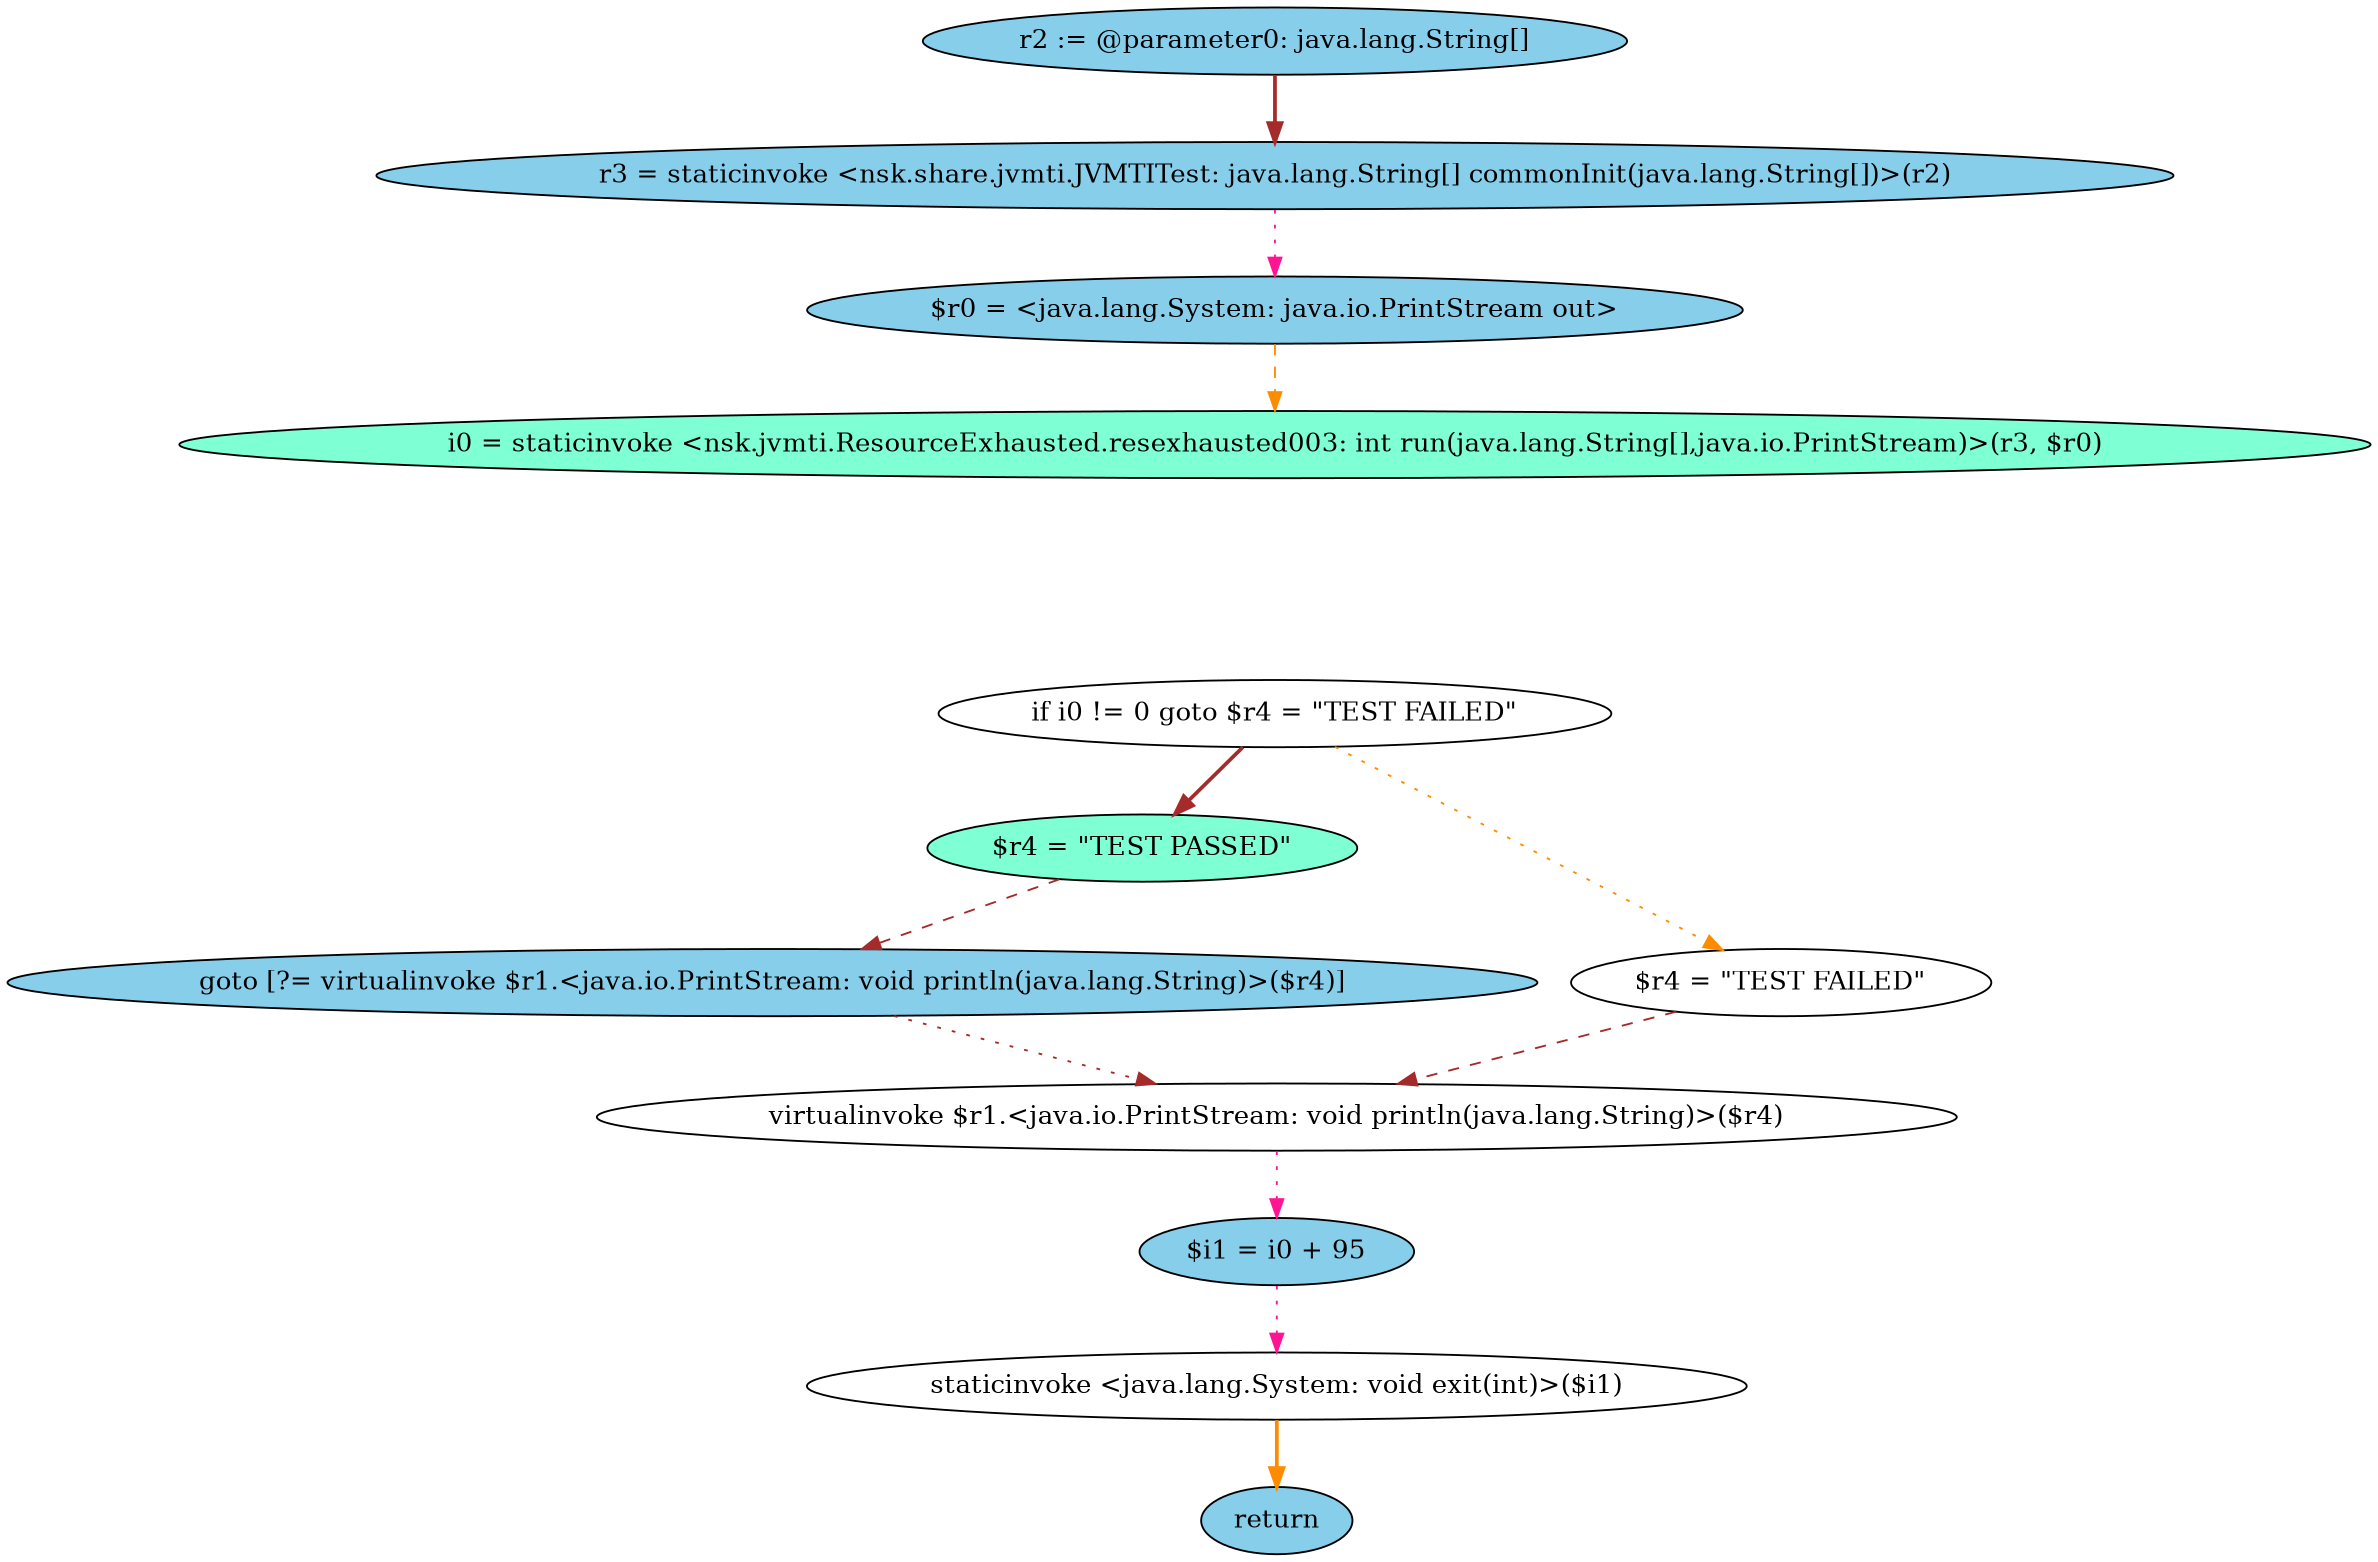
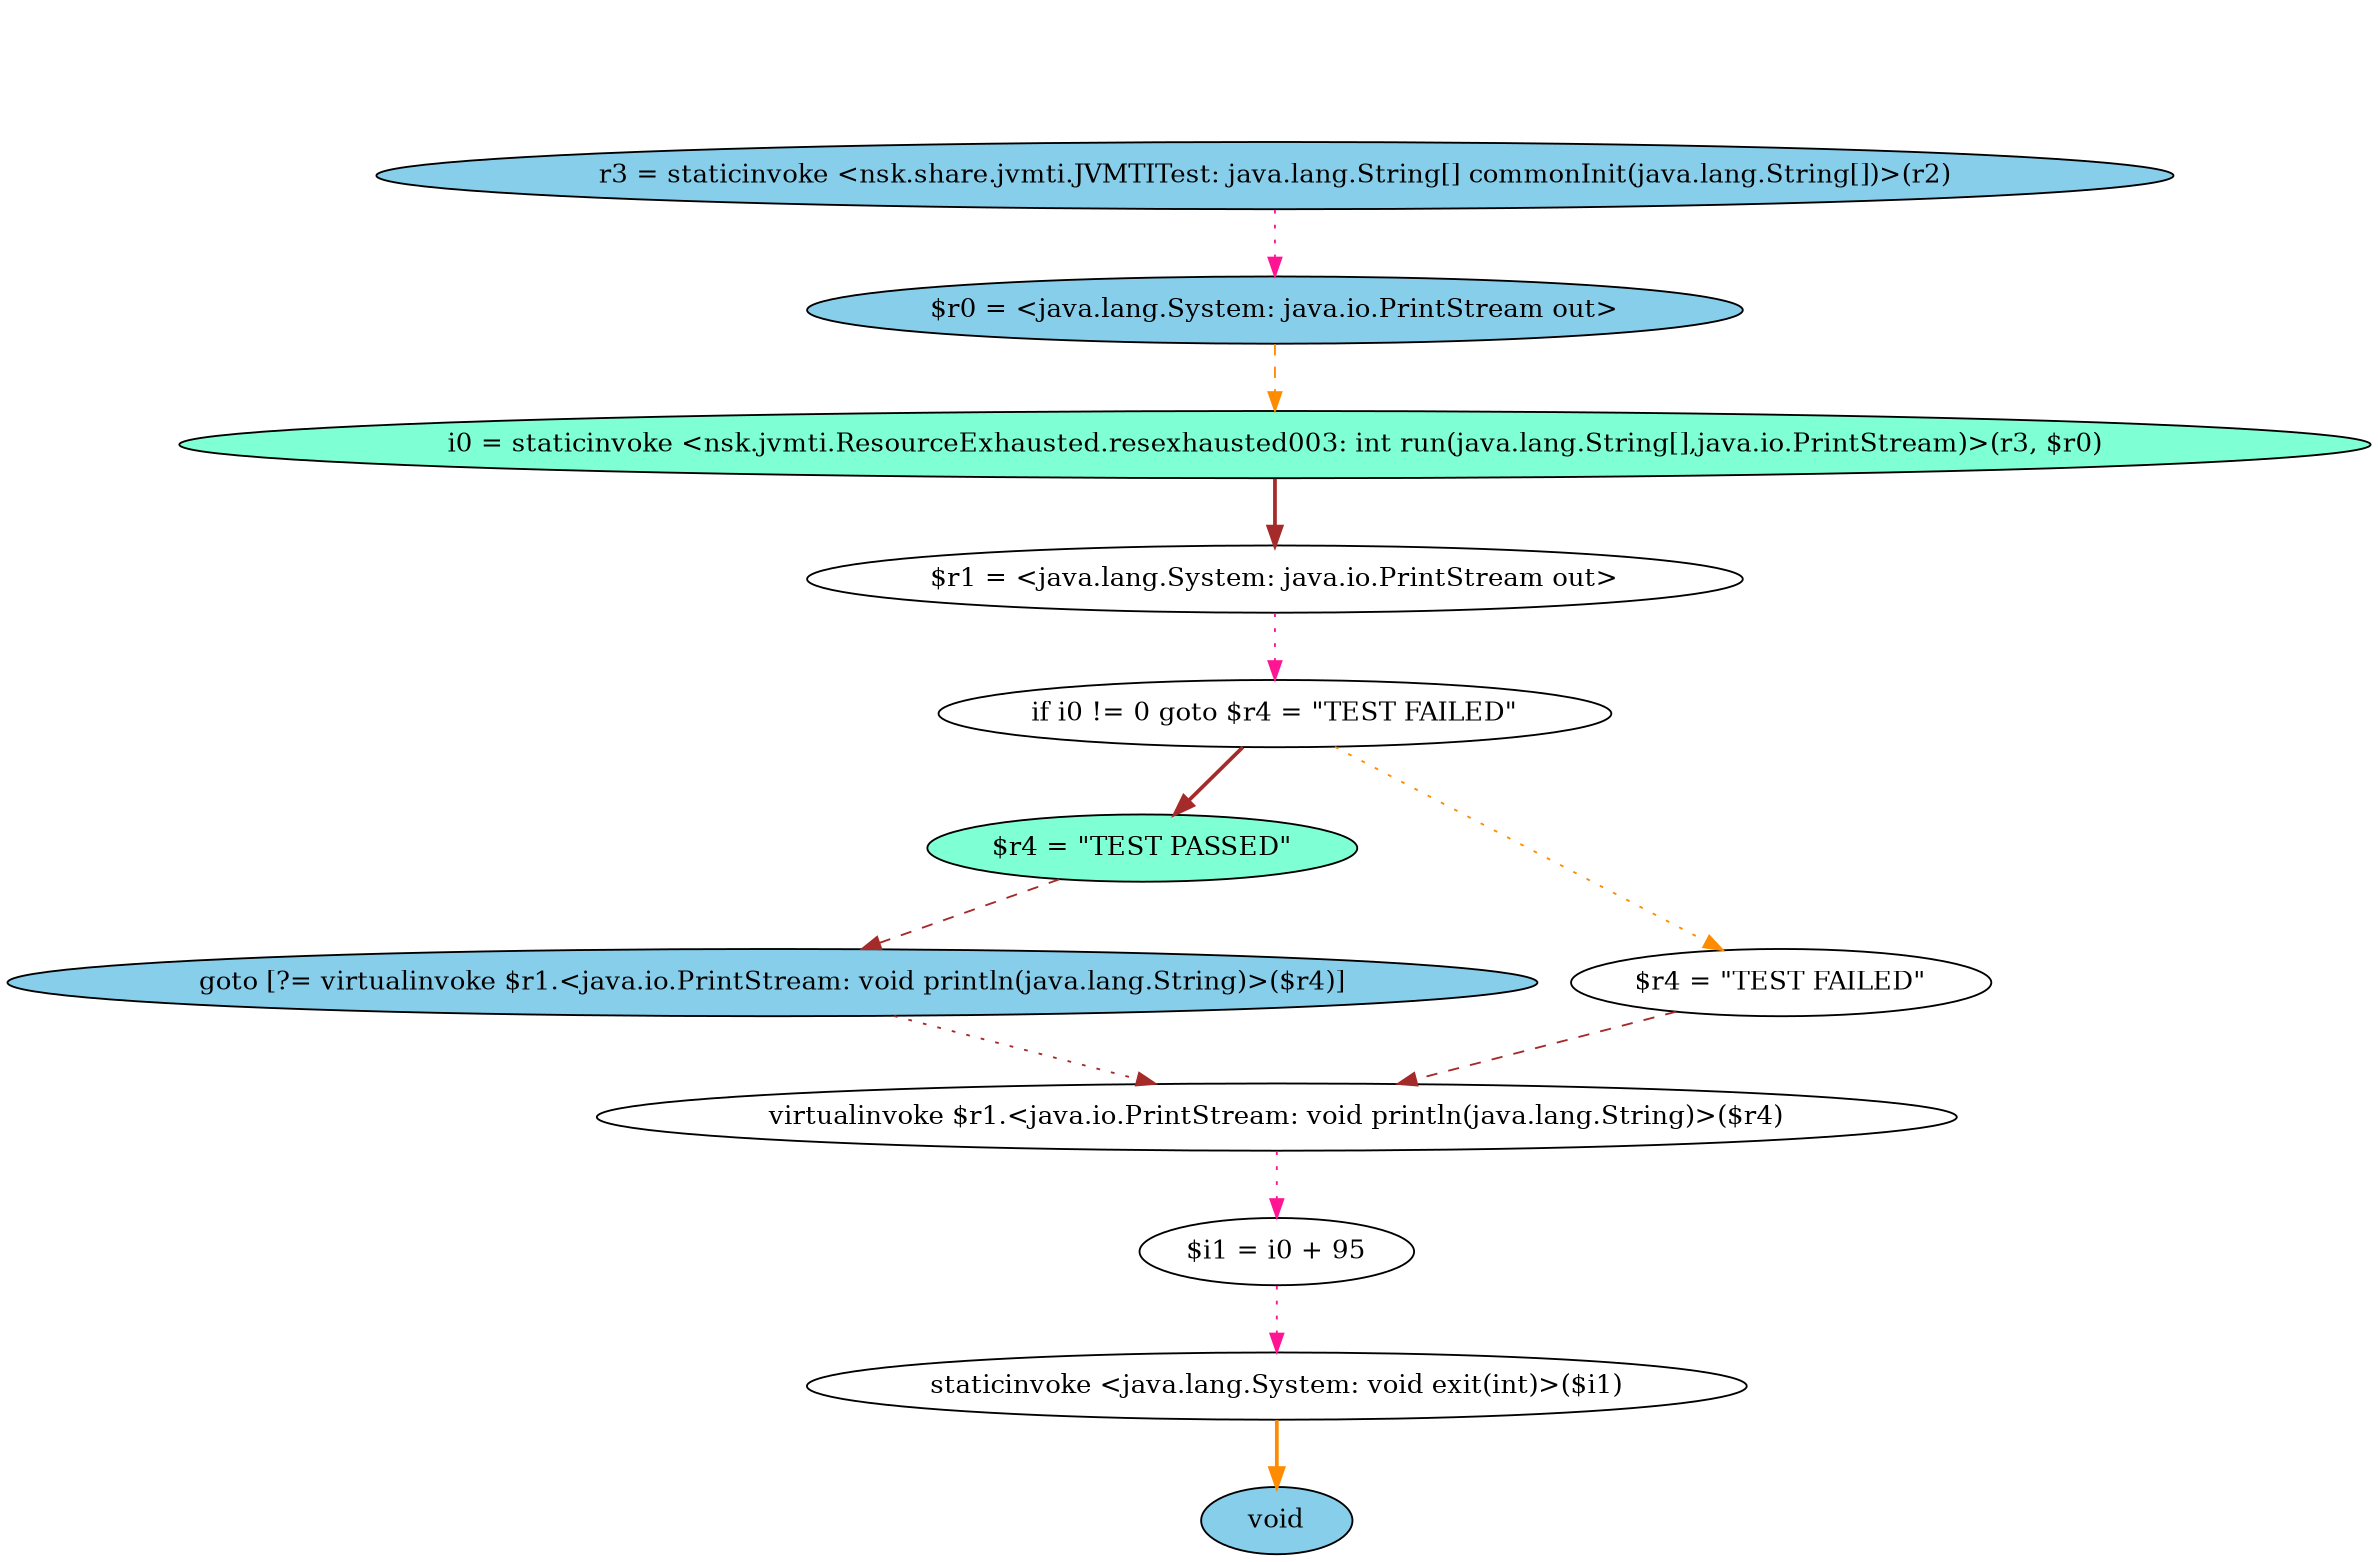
  digraph {
    node [fillcolor=skyblue style=filled]
    edge [color=brown style=dotted]
-   "r2 := @parameter0: java.lang.String[]"
    "r3 = staticinvoke <nsk.share.jvmti.JVMTITest: java.lang.String[] commonInit(java.lang.String[])>(r2)"
    "$r0 = <java.lang.System: java.io.PrintStream out>"
    "i0 = staticinvoke <nsk.jvmti.ResourceExhausted.resexhausted003: int run(java.lang.String[],java.io.PrintStream)>(r3, $r0)" [fillcolor=aquamarine]
+   "$r1 = <java.lang.System: java.io.PrintStream out>" [fillcolor=white]
    "if i0 != 0 goto $r4 = \"TEST FAILED\"" [fillcolor=white]
    "$r4 = \"TEST PASSED\"" [fillcolor=aquamarine]
    "$r4 = \"TEST FAILED\"" [fillcolor=white]
    "goto [?= virtualinvoke $r1.<java.io.PrintStream: void println(java.lang.String)>($r4)]"
    "virtualinvoke $r1.<java.io.PrintStream: void println(java.lang.String)>($r4)" [fillcolor=white]
-   "$i1 = i0 + 95"
+   "$i1 = i0 + 95" [fillcolor=white]
    "staticinvoke <java.lang.System: void exit(int)>($i1)" [fillcolor=white]
-   return
-   "r2 := @parameter0: java.lang.String[]" -> "r3 = staticinvoke <nsk.share.jvmti.JVMTITest: java.lang.String[] commonInit(java.lang.String[])>(r2)" [style=bold]
+   return [label=void]
    "r3 = staticinvoke <nsk.share.jvmti.JVMTITest: java.lang.String[] commonInit(java.lang.String[])>(r2)" -> "$r0 = <java.lang.System: java.io.PrintStream out>" [color=deeppink]
    "$r0 = <java.lang.System: java.io.PrintStream out>" -> "i0 = staticinvoke <nsk.jvmti.ResourceExhausted.resexhausted003: int run(java.lang.String[],java.io.PrintStream)>(r3, $r0)" [color=darkorange style=dashed]
+   "i0 = staticinvoke <nsk.jvmti.ResourceExhausted.resexhausted003: int run(java.lang.String[],java.io.PrintStream)>(r3, $r0)" -> "$r1 = <java.lang.System: java.io.PrintStream out>" [style=bold]
+   "$r1 = <java.lang.System: java.io.PrintStream out>" -> "if i0 != 0 goto $r4 = \"TEST FAILED\"" [color=deeppink]
    "if i0 != 0 goto $r4 = \"TEST FAILED\"" -> "$r4 = \"TEST PASSED\"" [style=bold]
    "if i0 != 0 goto $r4 = \"TEST FAILED\"" -> "$r4 = \"TEST FAILED\"" [color=darkorange]
    "$r4 = \"TEST PASSED\"" -> "goto [?= virtualinvoke $r1.<java.io.PrintStream: void println(java.lang.String)>($r4)]" [style=dashed]
    "$r4 = \"TEST FAILED\"" -> "virtualinvoke $r1.<java.io.PrintStream: void println(java.lang.String)>($r4)" [style=dashed]
    "goto [?= virtualinvoke $r1.<java.io.PrintStream: void println(java.lang.String)>($r4)]" -> "virtualinvoke $r1.<java.io.PrintStream: void println(java.lang.String)>($r4)"
    "virtualinvoke $r1.<java.io.PrintStream: void println(java.lang.String)>($r4)" -> "$i1 = i0 + 95" [color=deeppink]
    "$i1 = i0 + 95" -> "staticinvoke <java.lang.System: void exit(int)>($i1)" [color=deeppink]
    "staticinvoke <java.lang.System: void exit(int)>($i1)" -> return [color=darkorange style=bold]
  }
